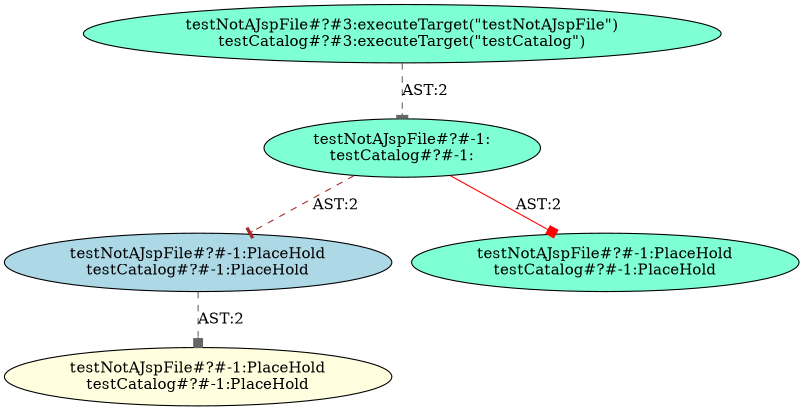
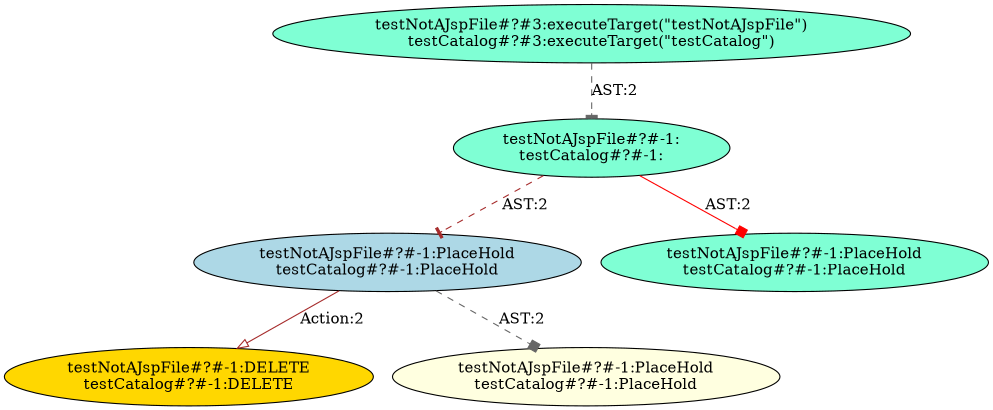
  digraph {
    node [shape=ellipse style=filled fillcolor=aquamarine]
    edge [color=brown style=dashed arrowhead=box]
+   n1 [label="testNotAJspFile#?#-1:DELETE\ntestCatalog#?#-1:DELETE" fillcolor=gold]
    n2 [label="testNotAJspFile#?#-1:PlaceHold\ntestCatalog#?#-1:PlaceHold" fillcolor=lightblue]
    n3 [label="testNotAJspFile#?#-1:PlaceHold\ntestCatalog#?#-1:PlaceHold" fillcolor=lightyellow]
    n4 [label="testNotAJspFile#?#-1:\ntestCatalog#?#-1:"]
    n5 [label="testNotAJspFile#?#-1:PlaceHold\ntestCatalog#?#-1:PlaceHold"]
    n6 [label="testNotAJspFile#?#3:executeTarget(\"testNotAJspFile\")\ntestCatalog#?#3:executeTarget(\"testCatalog\")"]
+   n2 -> n1 [label="Action:2" style=solid arrowhead=onormal]
    n2 -> n3 [label="AST:2" color=gray40]
    n4 -> n2 [label="AST:2" arrowhead=tee]
    n4 -> n5 [label="AST:2" color=red style=solid]
    n6 -> n4 [label="AST:2" color=gray40 arrowhead=tee]
  }
